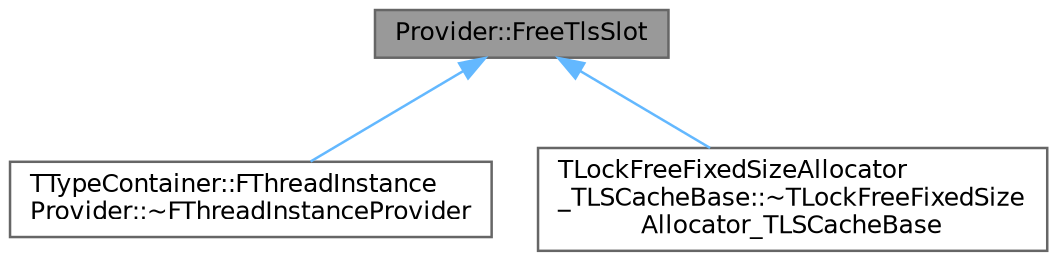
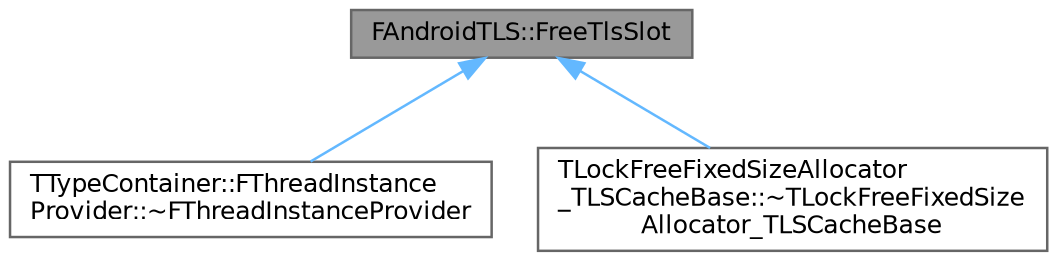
  digraph {
    rankdir=TB
    node [color=grey40 fillcolor=white fontname=Helvetica fontsize=10 shape=box style=filled]
    edge [color=steelblue1 dir=back fontname=Helvetica fontsize=10 labelfontname=Helvetica labelfontsize=10 style=solid]
-   n1 [color=gray40 fillcolor=grey60 fontcolor=black height=0.2 label="Provider::FreeTlsSlot" width=0.4]
+   n1 [color=gray40 fillcolor=grey60 fontcolor=black height=0.2 label="FAndroidTLS::FreeTlsSlot" width=0.4]
    n2 [height=0.2 label="TTypeContainer::FThreadInstance\lProvider::~FThreadInstanceProvider" width=0.4]
    n3 [height=0.2 label="TLockFreeFixedSizeAllocator\l_TLSCacheBase::~TLockFreeFixedSize\lAllocator_TLSCacheBase" width=0.4]
    n1 -> n2
    n1 -> n3
  }
